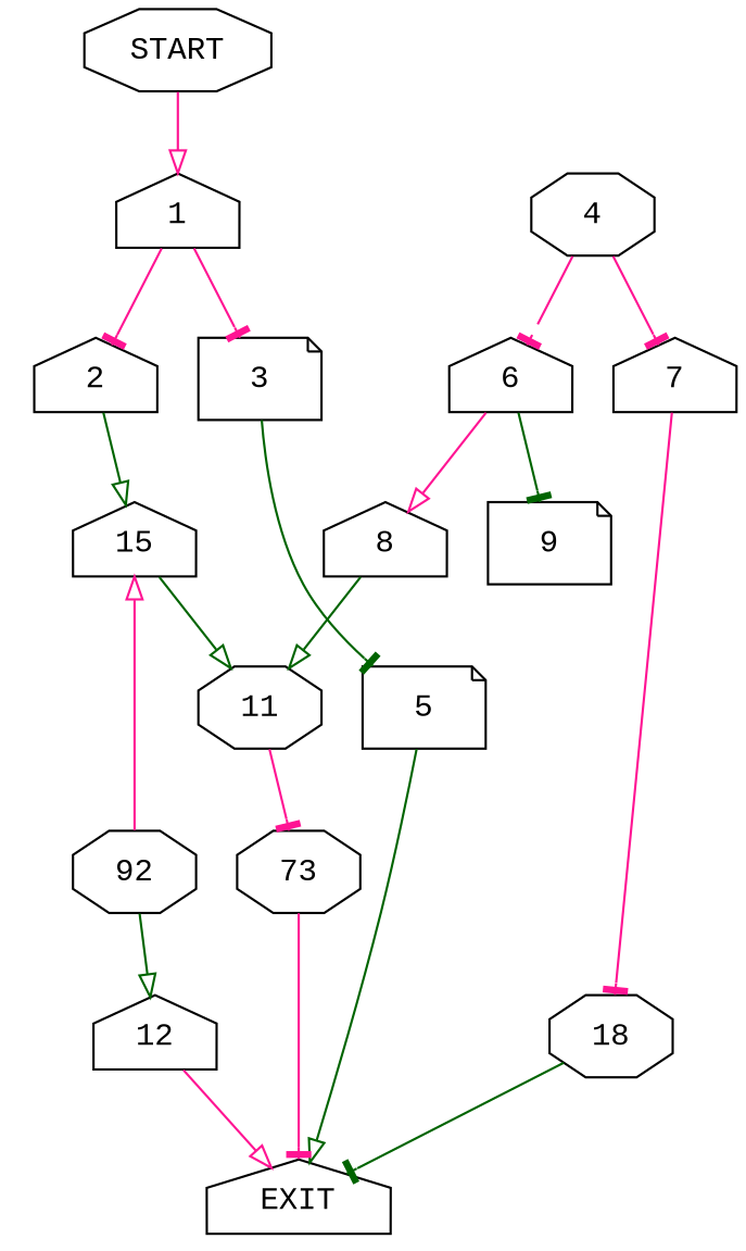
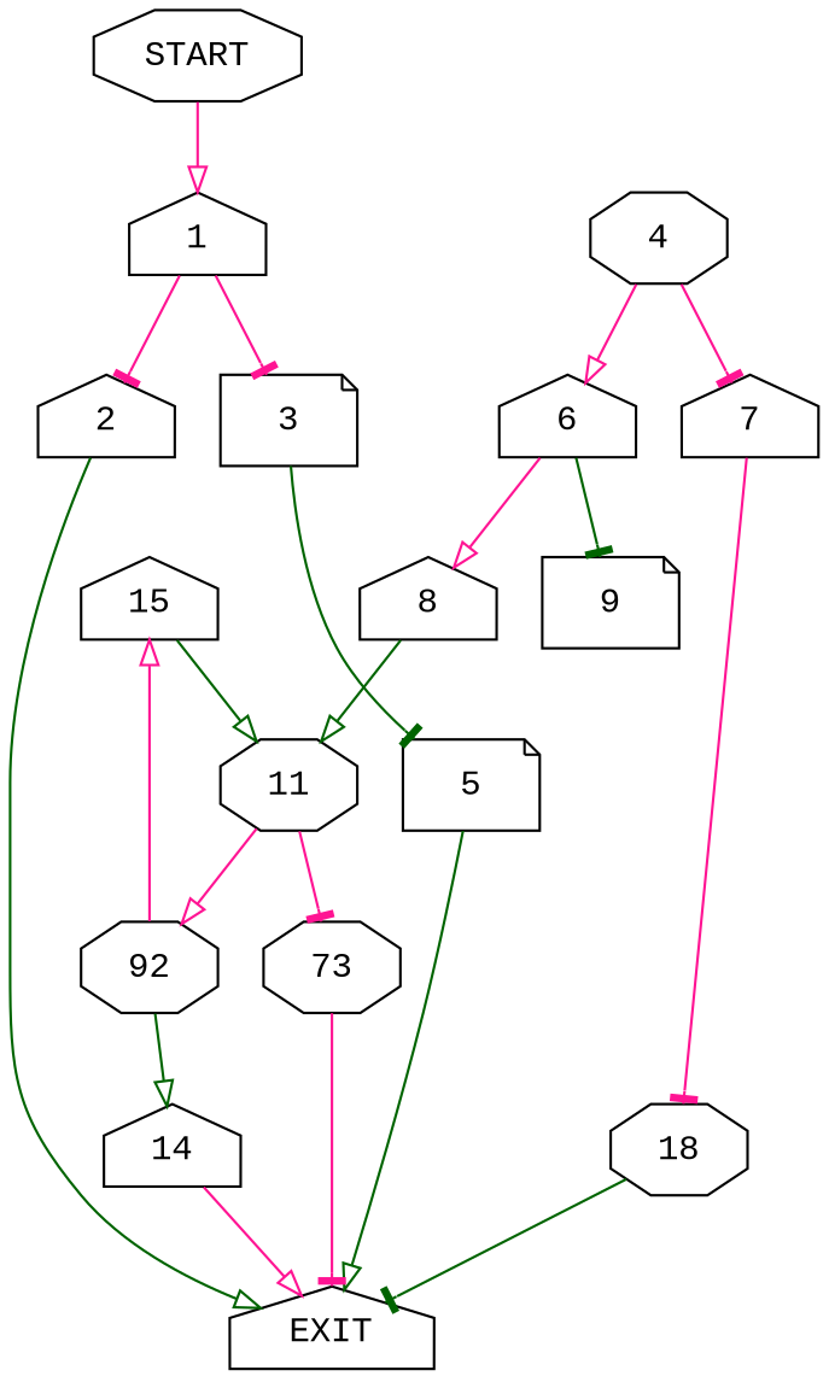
  digraph {
    fontname="Liberation Mono"
    node [fontname="Liberation Mono" shape=house]
    edge [arrowhead=onormal color=deeppink fontname="Liberation Mono"]
    n1 [label=START shape=octagon]
    1
    2
    3 [shape=note]
    n5 [label=EXIT]
    5 [shape=note]
    4 [shape=octagon]
    6
    7
    8
    9 [shape=note]
    n12 [label=18 shape=octagon]
    11 [shape=octagon]
    n14 [label=92 shape=octagon]
    n15 [label=73 shape=octagon]
-   14 [label=12]
+   14
    15
    n1 -> 1
    1 -> 2 [arrowhead=tee]
    1 -> 3 [arrowhead=tee]
-   2 -> 15 [color=darkgreen]
+   2 -> n5 [color=darkgreen]
    3 -> 5 [arrowhead=tee color=darkgreen]
    5 -> n5 [color=darkgreen]
-   4 -> 6 [arrowhead=tee]
+   4 -> 6
    4 -> 7 [arrowhead=tee]
    6 -> 8
    6 -> 9 [arrowhead=tee color=darkgreen]
    7 -> n12 [arrowhead=tee]
    8 -> 11 [color=darkgreen]
    n12 -> n5 [arrowhead=tee color=darkgreen]
+   11 -> n14
    11 -> n15 [arrowhead=tee]
    n14 -> 14 [color=darkgreen]
    n14 -> 15
    n15 -> n5 [arrowhead=tee]
    14 -> n5
    15 -> 11 [color=darkgreen]
  }
